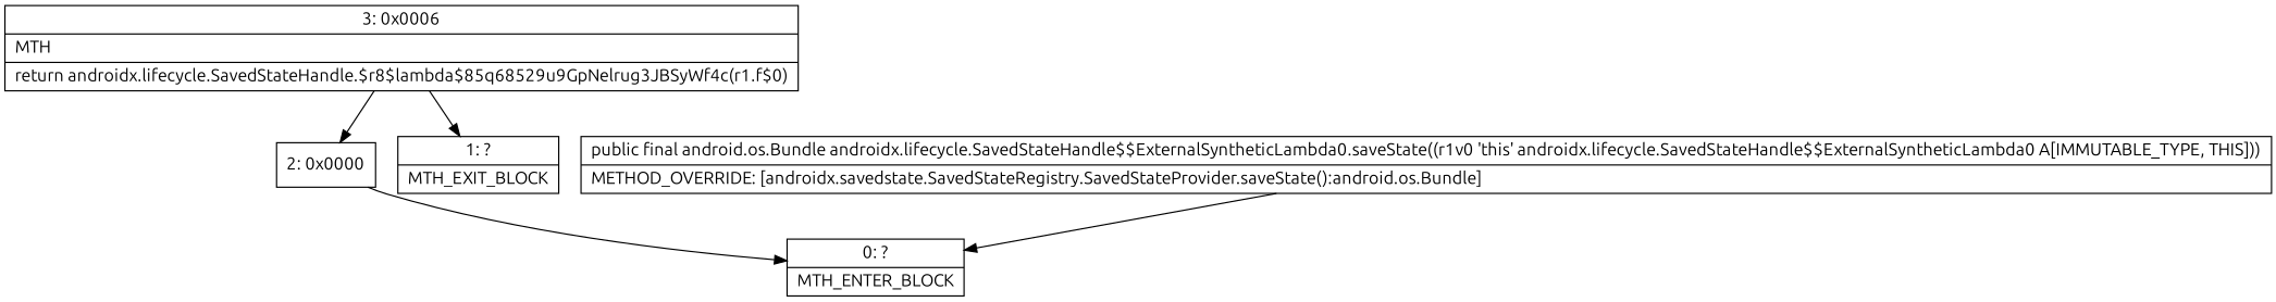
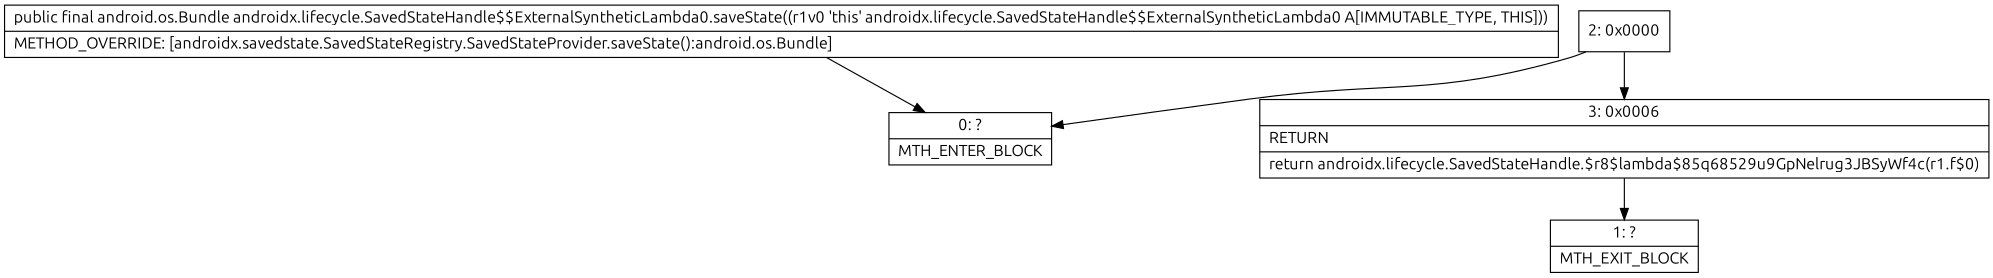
  digraph {
    fontname=Ubuntu
    node [fontname=Ubuntu shape=record]
    edge [fontname=Ubuntu]
    n1 [label="{0\:\ ?|MTH_ENTER_BLOCK\l}"]
    n2 [label="{2\:\ 0x0000}"]
-   n3 [label="{3\:\ 0x0006|MTH\l|return androidx.lifecycle.SavedStateHandle.$r8$lambda$85q68529u9GpNelrug3JBSyWf4c(r1.f$0)\l}"]
+   n3 [label="{3\:\ 0x0006|RETURN\l|return androidx.lifecycle.SavedStateHandle.$r8$lambda$85q68529u9GpNelrug3JBSyWf4c(r1.f$0)\l}"]
    n4 [label="{1\:\ ?|MTH_EXIT_BLOCK\l}"]
    n5 [label="{public final android.os.Bundle androidx.lifecycle.SavedStateHandle$$ExternalSyntheticLambda0.saveState((r1v0 'this' androidx.lifecycle.SavedStateHandle$$ExternalSyntheticLambda0 A[IMMUTABLE_TYPE, THIS]))  | METHOD_OVERRIDE: [androidx.savedstate.SavedStateRegistry.SavedStateProvider.saveState():android.os.Bundle]\l}"]
    n2 -> n1
-   n3 -> n2
+   n2 -> n3
    n3 -> n4
    n5 -> n1
  }
